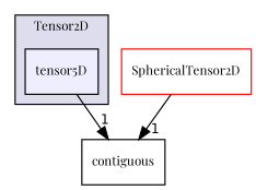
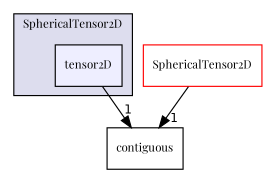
  digraph {
    compound=true
    fontname="Playfair Display"
    node [fontname="Playfair Display" fontsize=10 shape=box]
    edge [fontname="Playfair Display" headlabel=1 labeldistance=1.5 labelfontname=Helvetica labelfontsize=10]
-   n1 [fillcolor="#eeeeff" label=tensor5D pencolor=black style=filled]
+   n1 [fillcolor="#eeeeff" label=tensor2D pencolor=black style=filled]
    n2 [label=contiguous]
    n3 [color=red label=SphericalTensor2D]
    subgraph cluster_1 {
      bgcolor="#ddddee"
      fontsize=10
-     label=Tensor2D
+     label=SphericalTensor2D
      pencolor=black
      n1
    }
    n1 -> n2
    n3 -> n2
  }
